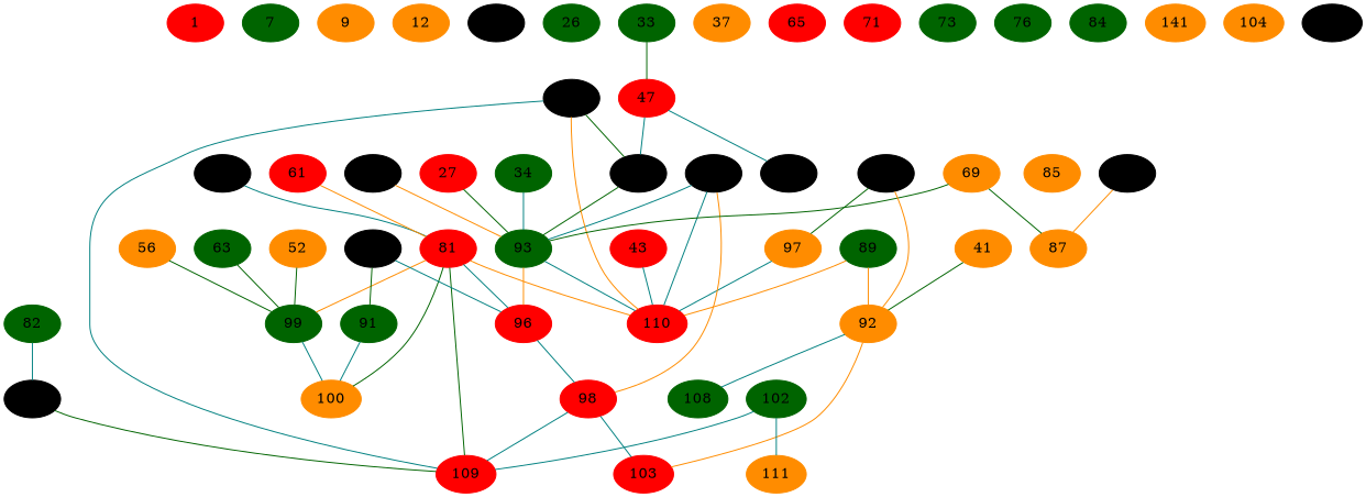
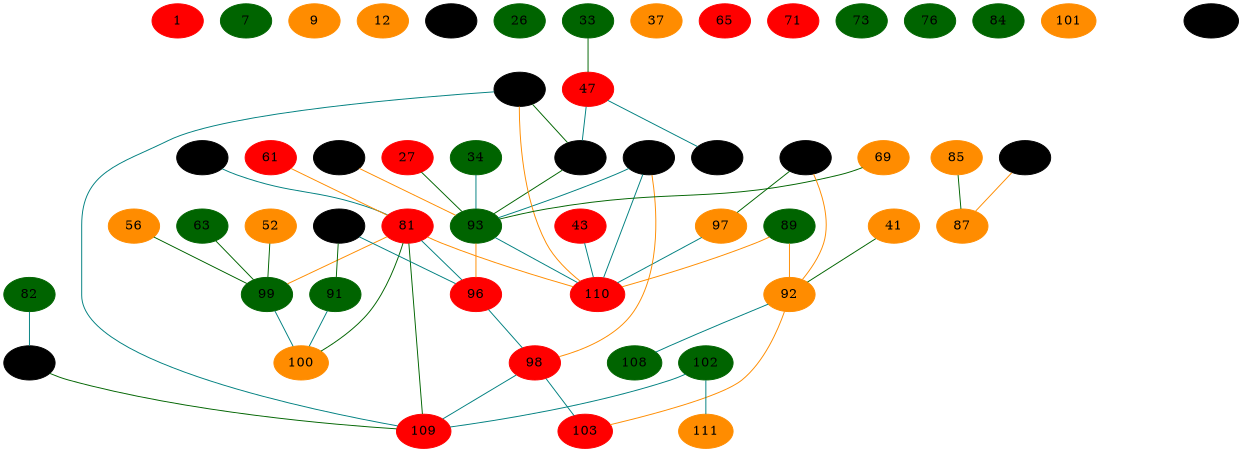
  graph {
    node [color=darkgreen style=filled]
    edge [color=teal]
    1 [color=red]
    7
    9 [color=darkorange]
    12 [color=darkorange]
    24 [color=black]
    26
    93 [super="+10+70+74"]
    110 [color=red super="+44+106+85"]
    96 [color=red super="+25+95"]
    27 [color=red]
    47 [color=red]
    33
    53 [color=black]
    86 [color=black super="+5+20"]
    34
    37 [color=darkorange]
    97 [color=darkorange super="+31+39+68"]
    41 [color=darkorange]
    92 [color=darkorange]
    43 [color=red]
    n21 [color=darkorange label=85]
    48 [color=black super="+30"]
    52 [color=darkorange]
    99
    100 [color=darkorange super="+64"]
    56 [color=darkorange]
    81 [color=red super="+79"]
    109 [color=red super="+16+107"]
    60 [color=black]
    61 [color=red]
    62 [color=black]
    98 [color=red super="+88+90"]
    103 [color=red super="+11"]
    63
    65 [color=red]
    87 [color=darkorange super="+57"]
    66 [color=black]
    67 [color=black super="+59+50+38"]
    69 [color=darkorange]
    71 [color=red]
    72 [color=black]
    91
    73
    76
    94 [color=black super="+40+80"]
    82
    83 [color=black super="+49"]
    108
    84
    89 [super="+42+78"]
-   101 [color=darkorange label=141]
+   101 [color=darkorange]
    102
    111 [color=darkorange]
-   104 [color=darkorange]
    105 [color=black]
    93 -- 110
    93 -- 96 [color=darkorange weight=4]
    96 -- 98
    27 -- 93 [color=darkgreen]
    47 -- 53
    47 -- 86 [weight=2]
    33 -- 47 [color=darkgreen]
    86 -- 93 [color=darkgreen]
    34 -- 93
    97 -- 110 [weight=3]
    41 -- 92 [color=darkgreen]
    92 -- 103 [color=darkorange]
    92 -- 108
    43 -- 110
    48 -- 93 [color=darkorange]
    52 -- 99 [color=darkgreen]
    99 -- 100 [weight=2]
    56 -- 99 [color=darkgreen]
    81 -- 110 [color=darkorange weight=3]
    81 -- 96 [weight=2]
    81 -- 99 [color=darkorange]
    81 -- 100 [color=darkgreen]
    81 -- 109 [color=darkgreen]
    60 -- 81
    61 -- 81 [color=darkorange]
    62 -- 93
    62 -- 110 [weight=2]
    62 -- 98 [color=darkorange]
    98 -- 109
    98 -- 103
    63 -- 99 [color=darkgreen]
    66 -- 87 [color=darkorange]
    67 -- 110 [color=darkorange]
    67 -- 86 [color=darkgreen]
    67 -- 109
    69 -- 93 [color=darkgreen]
-   69 -- 87 [color=darkgreen]
+   n21 -- 87 [color=darkgreen]
    72 -- 96
    72 -- 91 [color=darkgreen]
    91 -- 100
    94 -- 109 [color=darkgreen]
    82 -- 94
    83 -- 97 [color=darkgreen]
    83 -- 92 [color=darkorange]
    89 -- 110 [color=darkorange]
    89 -- 92 [color=darkorange]
    102 -- 109
    102 -- 111
  }
